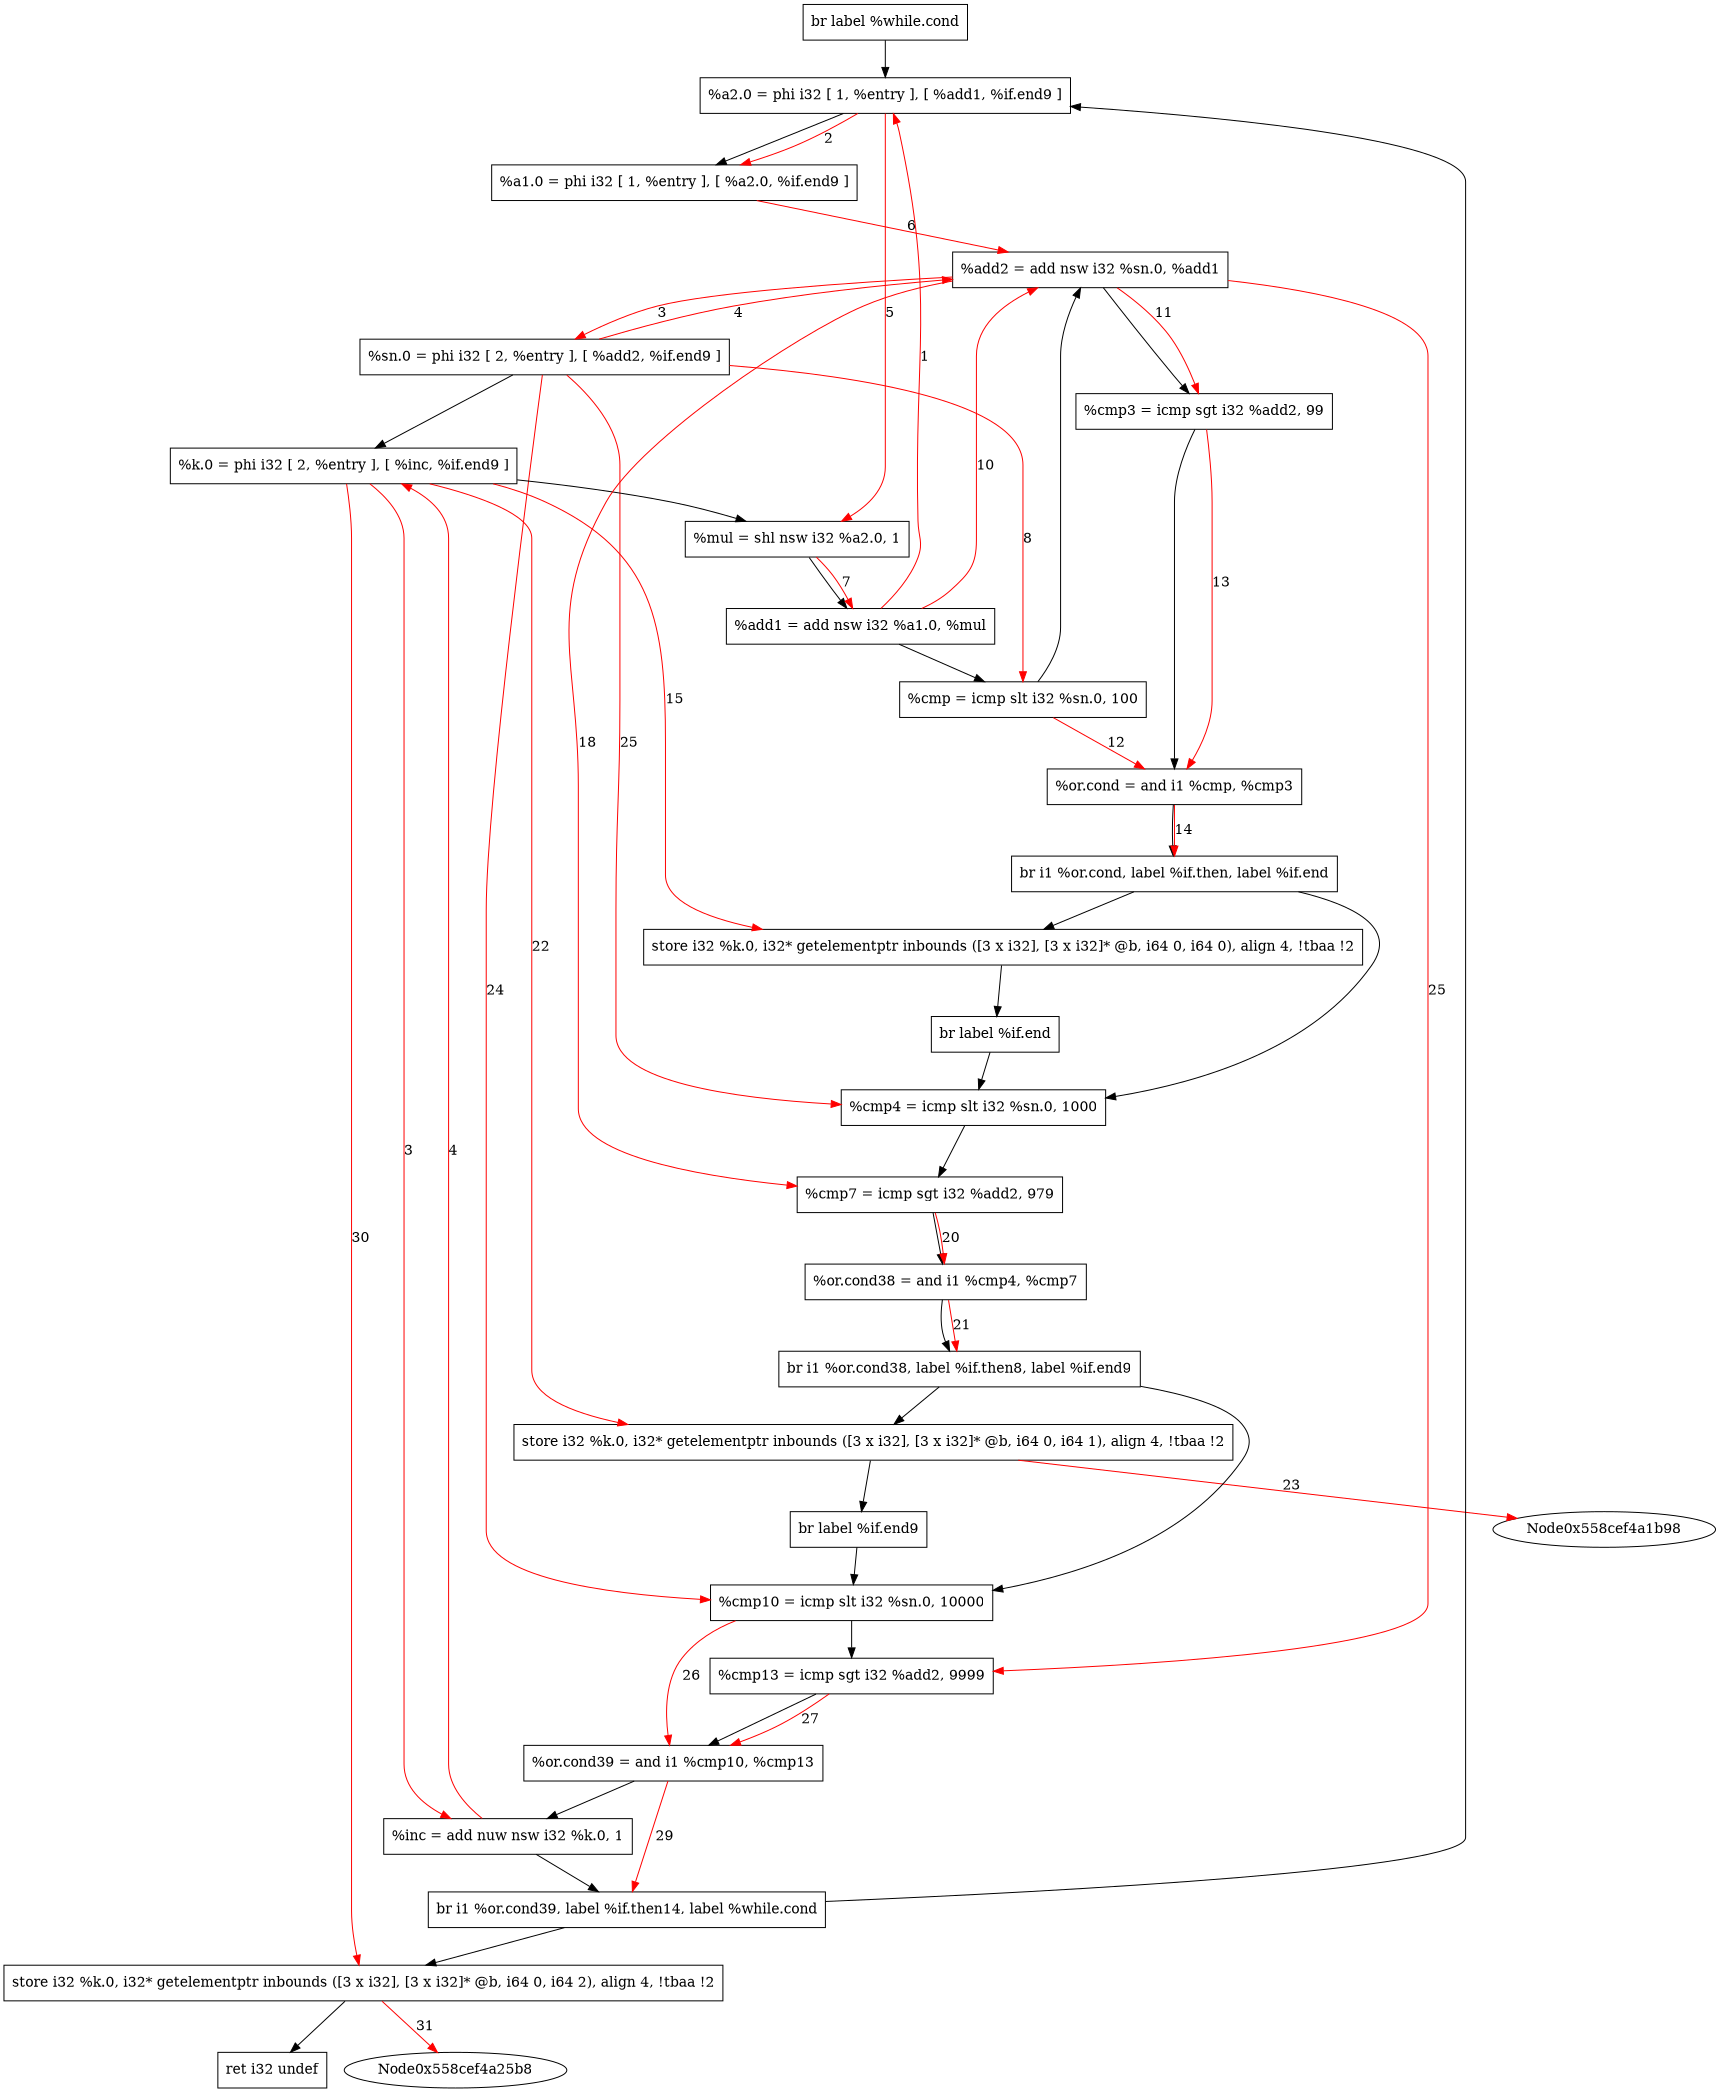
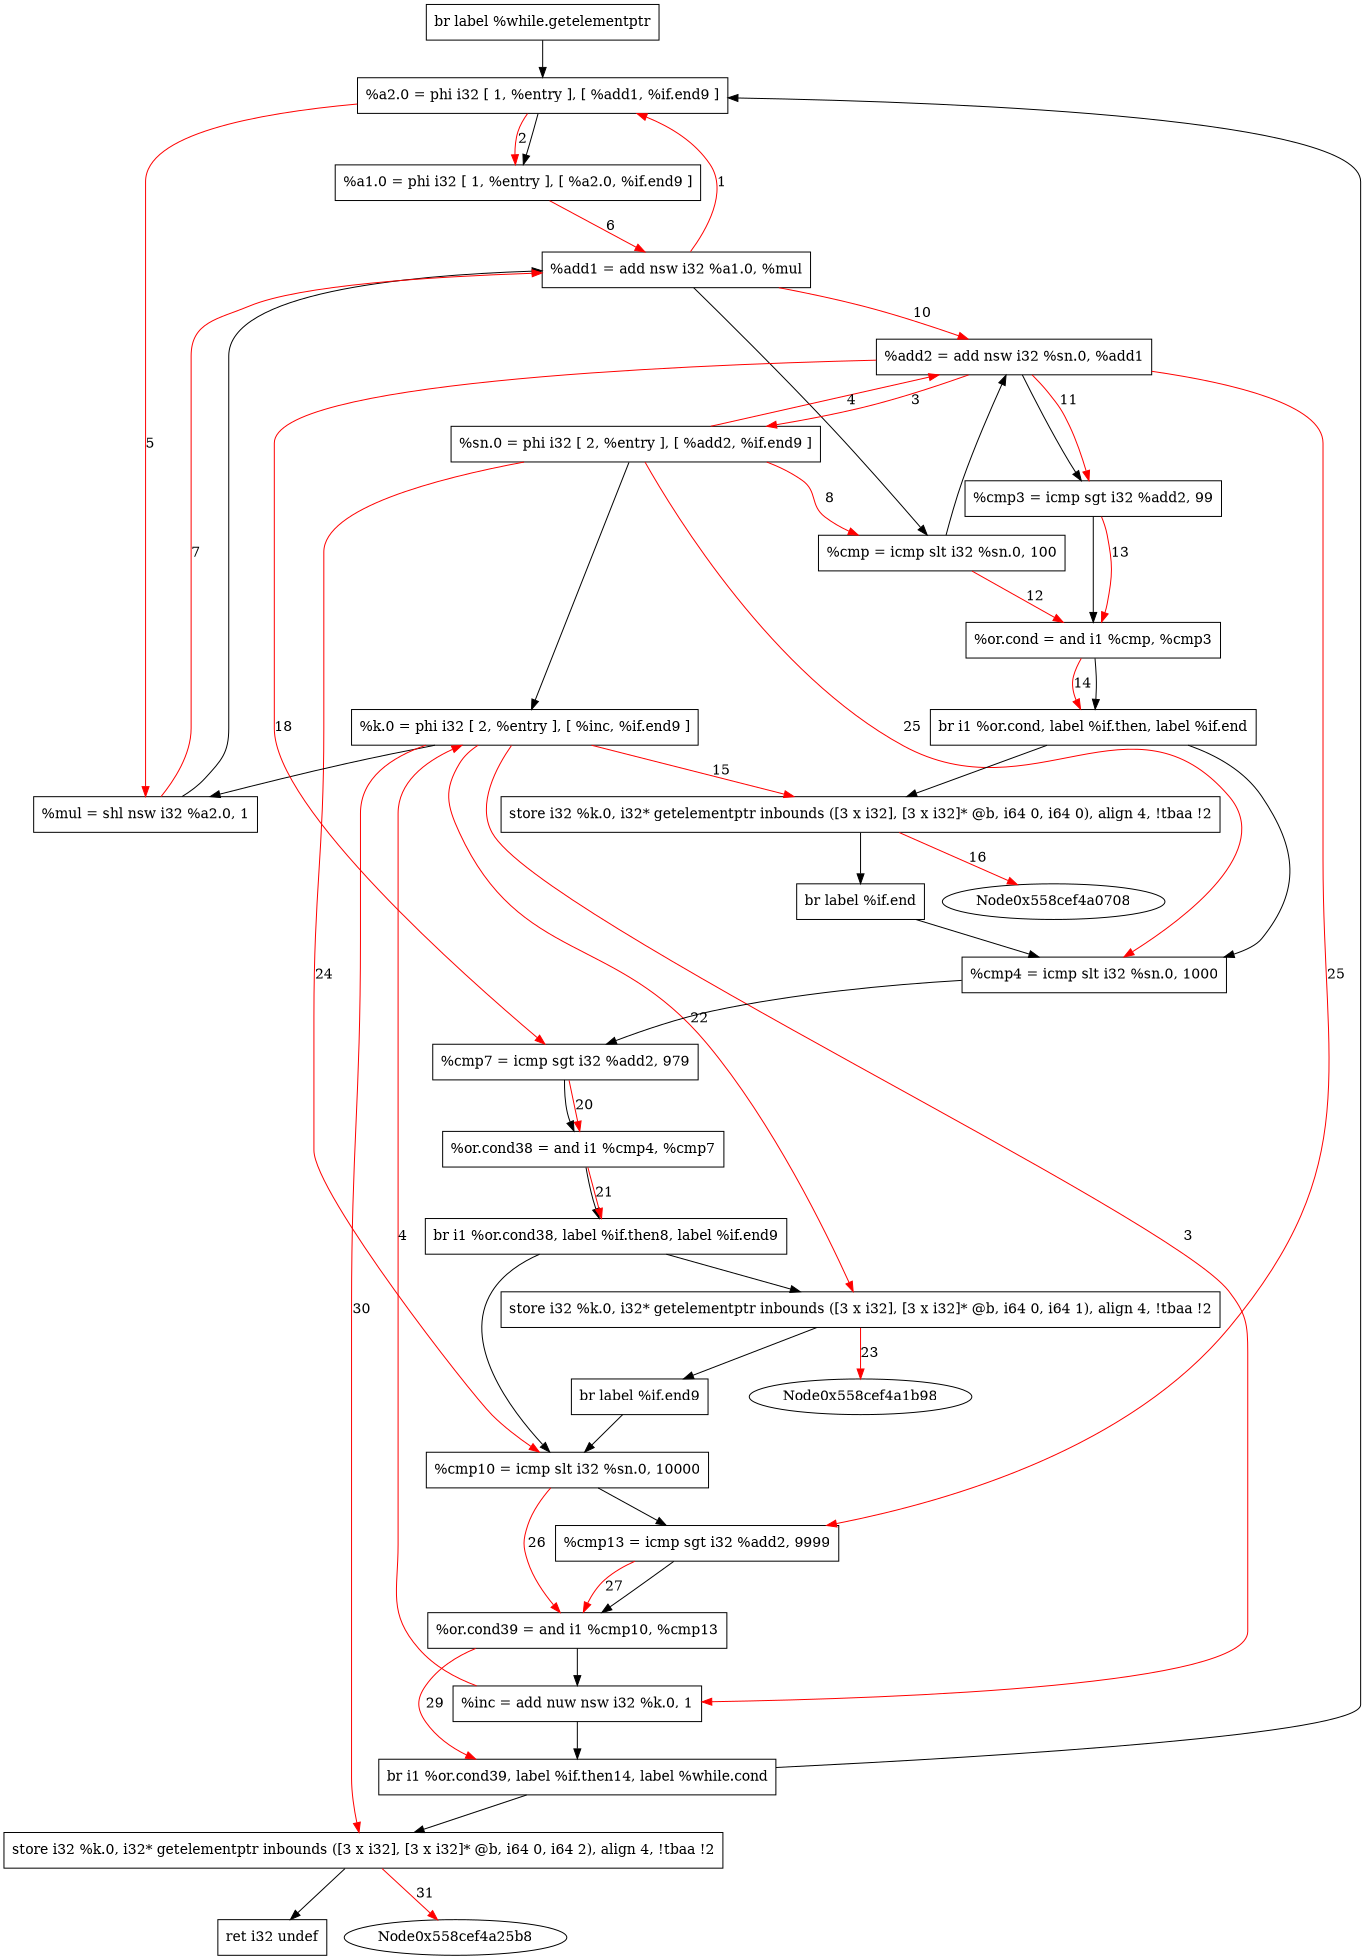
  digraph {
    node [shape=record]
    edge [color=red]
-   n1 [label="  br label %while.cond"]
+   n1 [label="br label %while.getelementptr"]
    n2 [label="  %a2.0 = phi i32 [ 1, %entry ], [ %add1, %if.end9 ]"]
    n3 [label="  %a1.0 = phi i32 [ 1, %entry ], [ %a2.0, %if.end9 ]"]
    n4 [label="  %mul = shl nsw i32 %a2.0, 1"]
    n5 [label="  %add1 = add nsw i32 %a1.0, %mul"]
    n6 [label="  %sn.0 = phi i32 [ 2, %entry ], [ %add2, %if.end9 ]"]
    n7 [label="  %k.0 = phi i32 [ 2, %entry ], [ %inc, %if.end9 ]"]
    n8 [label="  %cmp = icmp slt i32 %sn.0, 100"]
    n9 [label="  %add2 = add nsw i32 %sn.0, %add1"]
    n10 [label="  %cmp4 = icmp slt i32 %sn.0, 1000"]
    n11 [label="  %cmp10 = icmp slt i32 %sn.0, 10000"]
    n12 [label="  store i32 %k.0, i32* getelementptr inbounds ([3 x i32], [3 x i32]* @b, i64 0, i64 0), align 4, !tbaa !2"]
    n13 [label="  store i32 %k.0, i32* getelementptr inbounds ([3 x i32], [3 x i32]* @b, i64 0, i64 1), align 4, !tbaa !2"]
    n14 [label="  %inc = add nuw nsw i32 %k.0, 1"]
    n15 [label="  store i32 %k.0, i32* getelementptr inbounds ([3 x i32], [3 x i32]* @b, i64 0, i64 2), align 4, !tbaa !2"]
    n16 [label="  %or.cond = and i1 %cmp, %cmp3"]
    n17 [label="  %cmp3 = icmp sgt i32 %add2, 99"]
    n18 [label="%cmp7 = icmp sgt i32 %add2, 979"]
    n19 [label="  %cmp13 = icmp sgt i32 %add2, 9999"]
    n20 [label="  %or.cond39 = and i1 %cmp10, %cmp13"]
    n21 [label="  br label %if.end"]
+   Node0x558cef4a0708 [shape=""]
    n23 [label="  br label %if.end9"]
    Node0x558cef4a1b98 [shape=""]
    n25 [label="  br i1 %or.cond39, label %if.then14, label %while.cond"]
    n26 [label="  ret i32 undef"]
    Node0x558cef4a25b8 [shape=""]
    n28 [label="  br i1 %or.cond, label %if.then, label %if.end"]
    n29 [label="  %or.cond38 = and i1 %cmp4, %cmp7"]
    n30 [label="  br i1 %or.cond38, label %if.then8, label %if.end9"]
    n1 -> n2 [color=""]
    n2 -> n3 [color=""]
    n2 -> n3 [label=2]
    n2 -> n4 [label=5]
-   n3 -> n9 [label=6]
+   n3 -> n5 [label=6]
    n4 -> n5 [color=""]
    n4 -> n5 [label=7]
    n5 -> n2 [label=1]
    n5 -> n8 [color=""]
    n5 -> n9 [label=10]
    n6 -> n7 [color=""]
    n6 -> n8 [label=8]
    n6 -> n9 [label=4]
    n6 -> n10 [label=25]
    n6 -> n11 [label=24]
    n7 -> n4 [color=""]
    n7 -> n12 [label=15]
    n7 -> n13 [label=22]
    n7 -> n14 [label=3]
    n7 -> n15 [label=30]
    n8 -> n9 [color=""]
    n8 -> n16 [label=12]
    n9 -> n6 [label=3]
    n9 -> n17 [color=""]
    n9 -> n17 [label=11]
    n9 -> n18 [label=18]
    n9 -> n19 [label=25]
    n10 -> n18 [color=""]
    n11 -> n19 [color=""]
    n11 -> n20 [label=26]
    n12 -> n21 [color=""]
+   n12 -> Node0x558cef4a0708 [label=16]
    n13 -> n23 [color=""]
    n13 -> Node0x558cef4a1b98 [label=23]
    n14 -> n7 [label=4]
    n14 -> n25 [color=""]
    n15 -> n26 [color=""]
    n15 -> Node0x558cef4a25b8 [label=31]
    n16 -> n28 [color=""]
    n16 -> n28 [label=14]
    n17 -> n16 [color=""]
    n17 -> n16 [label=13]
    n18 -> n29 [color=""]
    n18 -> n29 [label=20]
    n19 -> n20 [color=""]
    n19 -> n20 [label=27]
    n20 -> n14 [color=""]
    n20 -> n25 [label=29]
    n21 -> n10 [color=""]
    n23 -> n11 [color=""]
    n25 -> n2 [color=""]
    n25 -> n15 [color=""]
    n28 -> n10 [color=""]
    n28 -> n12 [color=""]
    n29 -> n30 [color=""]
    n29 -> n30 [label=21]
    n30 -> n11 [color=""]
    n30 -> n13 [color=""]
  }
